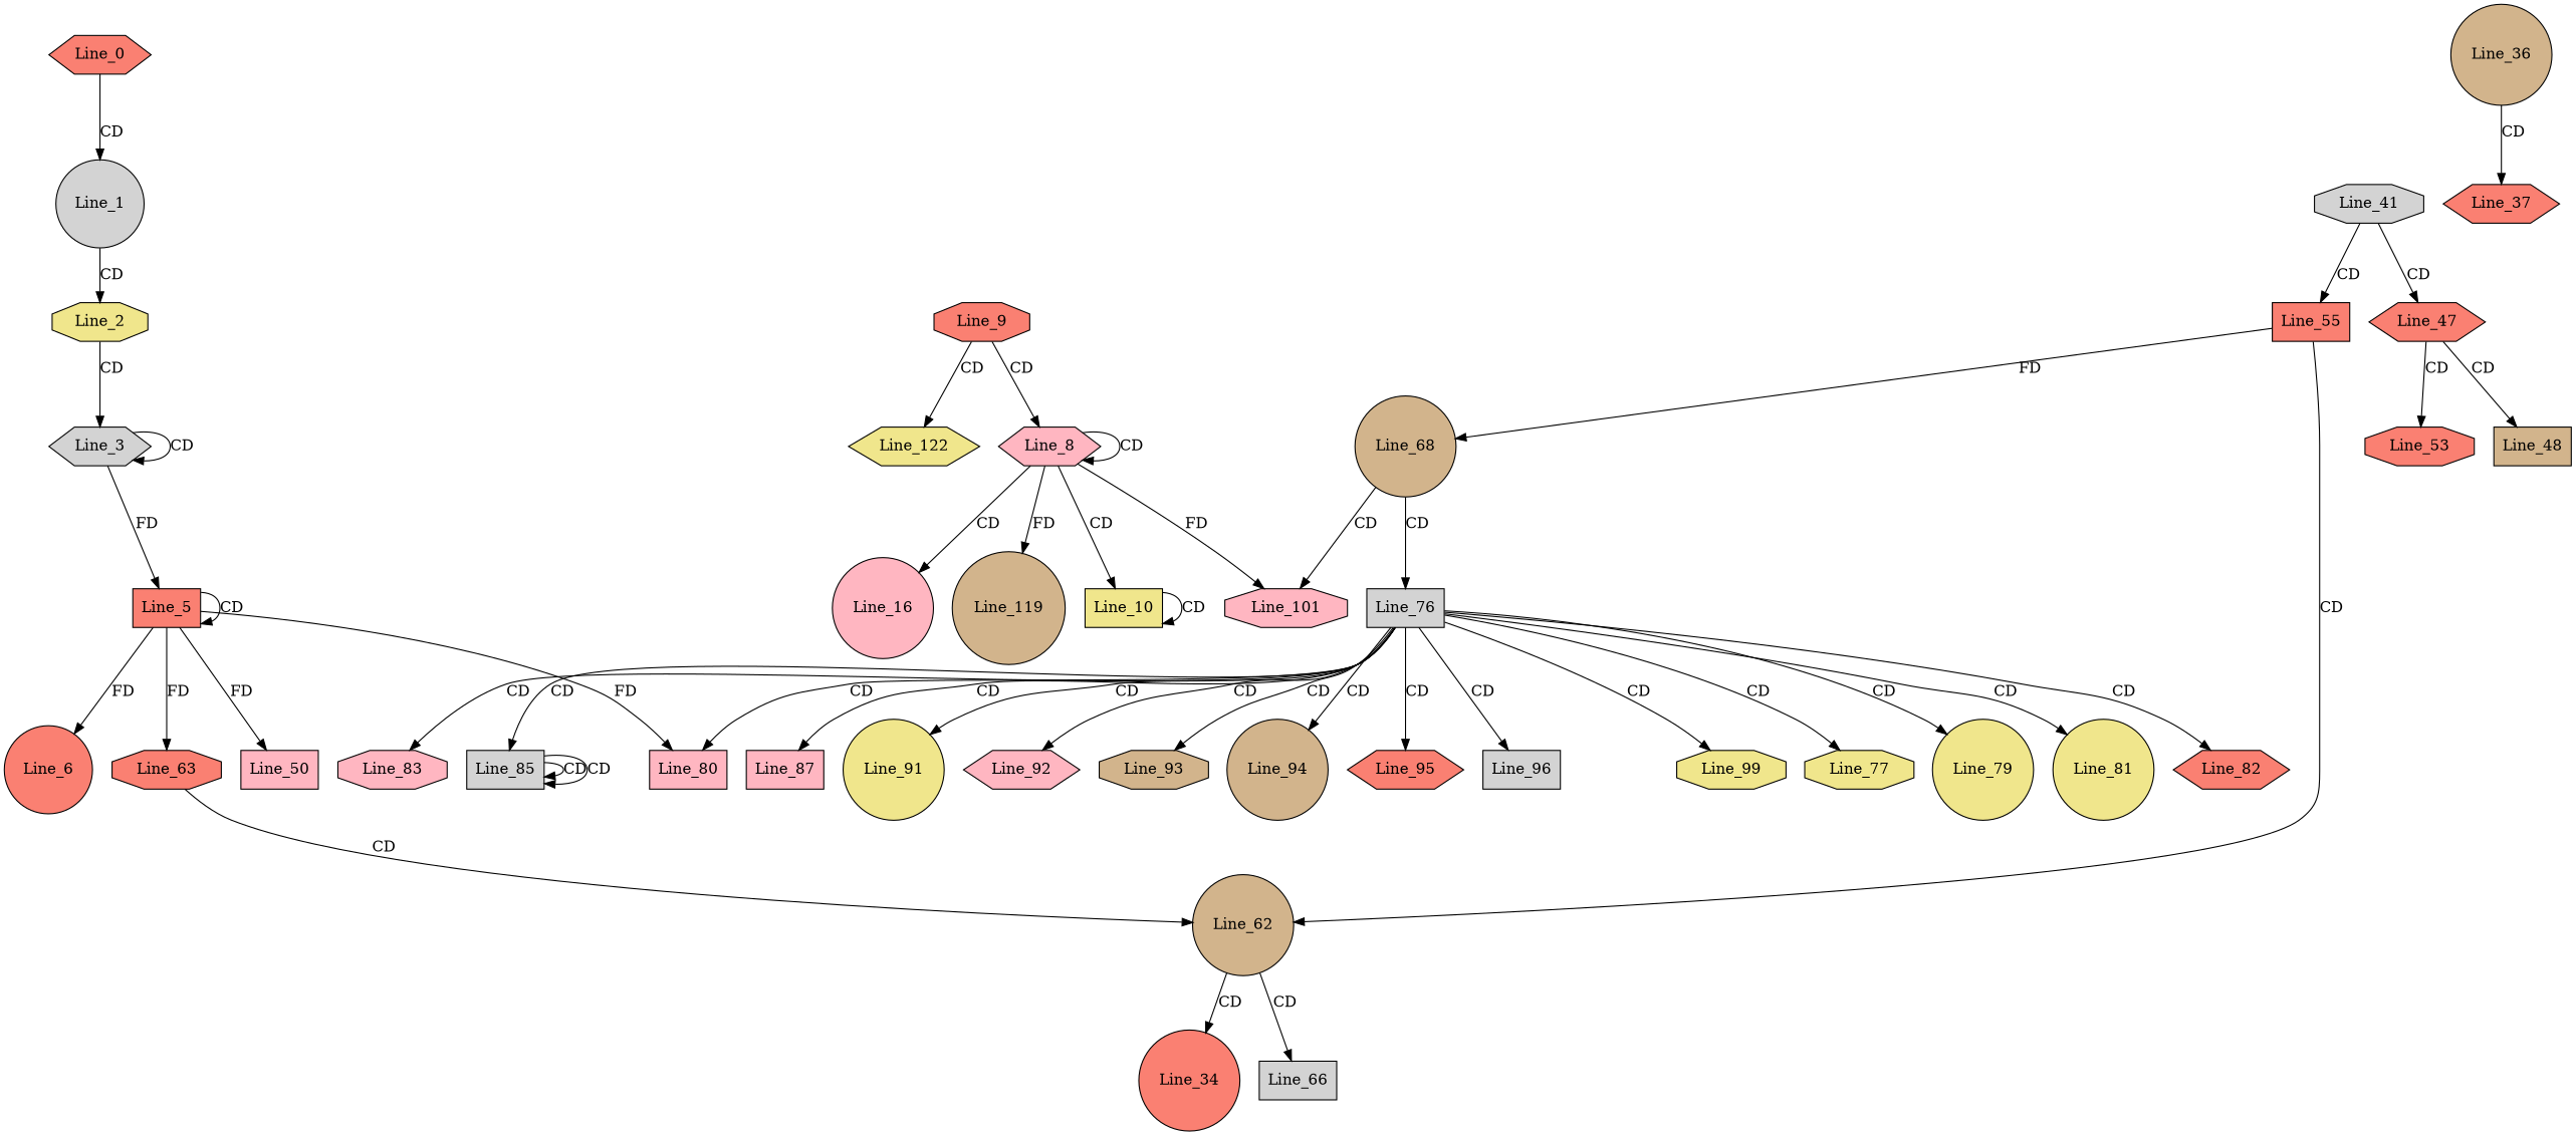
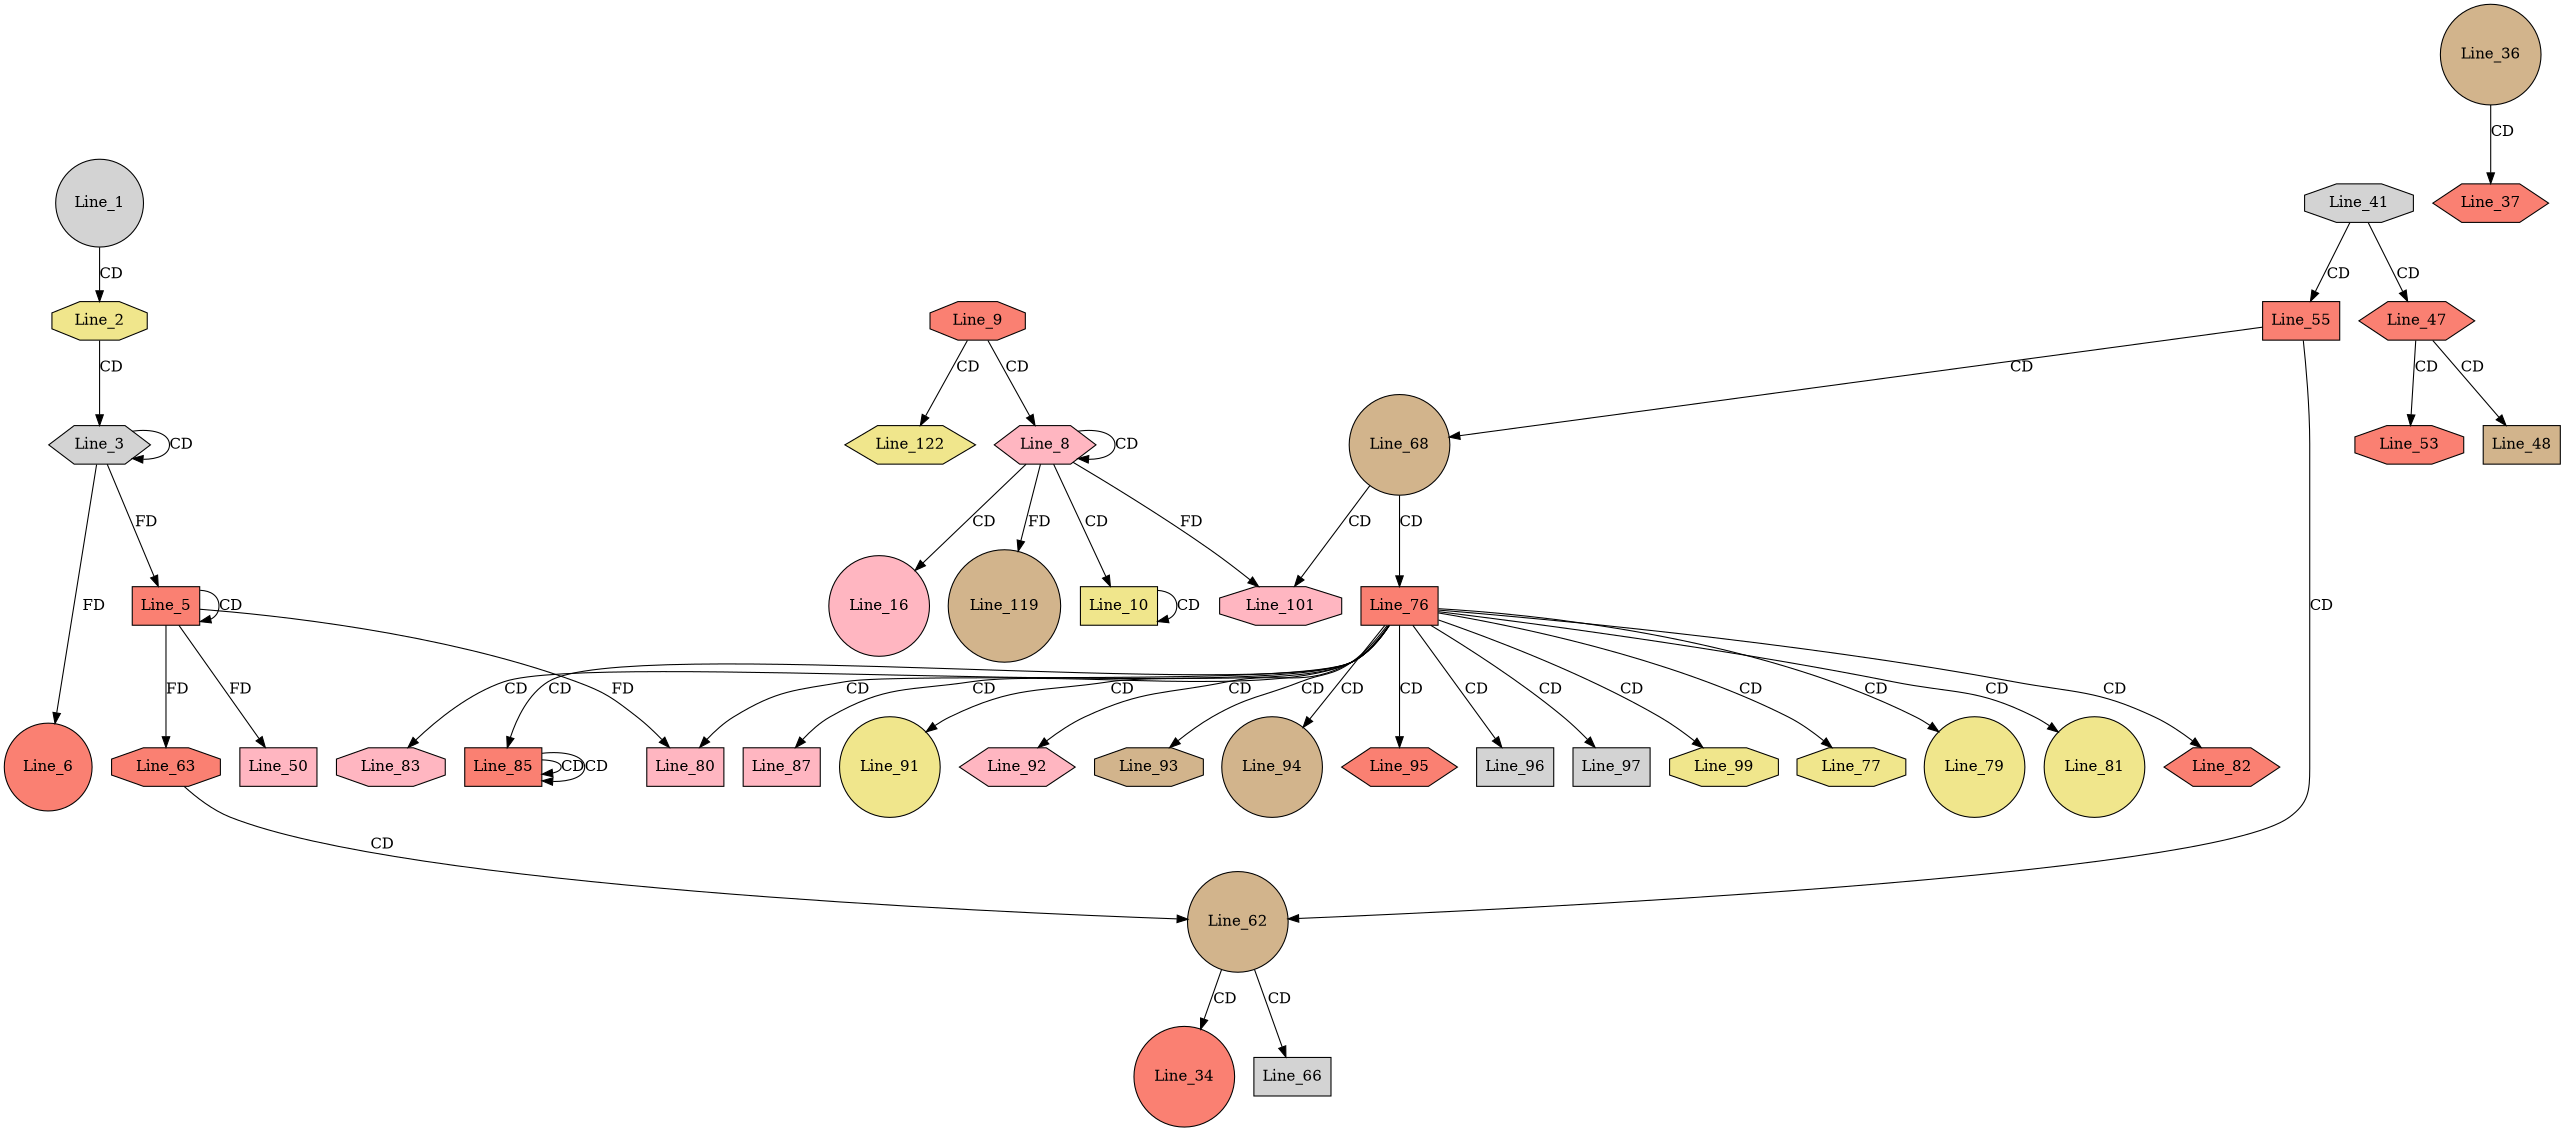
  digraph {
    node [fillcolor=salmon shape=circle style=filled]
-   Line_0 [shape=hexagon]
    Line_1 [fillcolor=lightgrey]
    Line_2 [fillcolor=khaki shape=octagon]
    Line_3 [fillcolor=lightgrey shape=hexagon]
    Line_5 [shape=box]
    Line_6
    Line_50 [fillcolor=lightpink shape=box]
    Line_63 [shape=octagon]
    Line_80 [fillcolor=lightpink shape=box]
    Line_62 [fillcolor=tan]
    n11 [label=Line_9 shape=octagon]
    Line_8 [fillcolor=lightpink shape=hexagon]
    Line_122 [fillcolor=khaki shape=hexagon]
    Line_10 [fillcolor=khaki shape=box]
    n15 [fillcolor=lightpink label=Line_16]
    Line_101 [fillcolor=lightpink shape=octagon]
    Line_119 [fillcolor=tan]
    Line_36 [fillcolor=tan]
    Line_37 [shape=hexagon]
    Line_41 [fillcolor=lightgrey shape=octagon]
    Line_47 [shape=hexagon]
    Line_55 [shape=box]
    Line_48 [fillcolor=tan shape=box]
    Line_53 [shape=octagon]
    Line_68 [fillcolor=tan]
    n26 [label=Line_34]
    Line_66 [fillcolor=lightgrey shape=box]
-   Line_76 [fillcolor=lightgrey shape=box]
+   Line_76 [shape=box]
    Line_77 [fillcolor=khaki shape=octagon]
    Line_79 [fillcolor=khaki]
    Line_81 [fillcolor=khaki]
    Line_82 [shape=hexagon]
    Line_83 [fillcolor=lightpink shape=octagon]
-   Line_85 [fillcolor=lightgrey shape=box]
+   Line_85 [shape=box]
    Line_87 [fillcolor=lightpink shape=box]
    Line_91 [fillcolor=khaki]
    Line_92 [fillcolor=lightpink shape=hexagon]
    Line_93 [fillcolor=tan shape=octagon]
    Line_94 [fillcolor=tan]
    Line_95 [shape=hexagon]
    Line_96 [fillcolor=lightgrey shape=box]
+   Line_97 [fillcolor=lightgrey shape=box]
    Line_99 [fillcolor=khaki shape=octagon]
-   Line_0 -> Line_1 [label=CD]
    Line_1 -> Line_2 [label=CD]
    Line_2 -> Line_3 [label=CD]
    Line_3 -> Line_3 [label=CD]
    Line_3 -> Line_5 [label=FD]
    Line_5 -> Line_5 [label=CD]
-   Line_5 -> Line_6 [label=FD]
+   Line_3 -> Line_6 [label=FD]
    Line_5 -> Line_50 [label=FD]
    Line_5 -> Line_63 [label=FD]
    Line_5 -> Line_80 [label=FD]
    Line_63 -> Line_62 [label=CD]
    Line_62 -> n26 [label=CD]
    Line_62 -> Line_66 [label=CD]
    n11 -> Line_8 [label=CD]
    n11 -> Line_122 [label=CD]
    Line_8 -> Line_8 [label=CD]
    Line_8 -> Line_10 [label=CD]
    Line_8 -> n15 [label=CD]
    Line_8 -> Line_101 [label=FD]
    Line_8 -> Line_119 [label=FD]
    Line_10 -> Line_10 [label=CD]
    Line_36 -> Line_37 [label=CD]
    Line_41 -> Line_47 [label=CD]
    Line_41 -> Line_55 [label=CD]
    Line_47 -> Line_48 [label=CD]
    Line_47 -> Line_53 [label=CD]
    Line_55 -> Line_62 [label=CD]
-   Line_55 -> Line_68 [label=FD]
+   Line_55 -> Line_68 [label=CD]
    Line_68 -> Line_101 [label=CD]
    Line_68 -> Line_76 [label=CD]
    Line_76 -> Line_80 [label=CD]
    Line_76 -> Line_77 [label=CD]
    Line_76 -> Line_79 [label=CD]
    Line_76 -> Line_81 [label=CD]
    Line_76 -> Line_82 [label=CD]
    Line_76 -> Line_83 [label=CD]
    Line_76 -> Line_85 [label=CD]
    Line_76 -> Line_87 [label=CD]
    Line_76 -> Line_91 [label=CD]
    Line_76 -> Line_92 [label=CD]
    Line_76 -> Line_93 [label=CD]
    Line_76 -> Line_94 [label=CD]
    Line_76 -> Line_95 [label=CD]
    Line_76 -> Line_96 [label=CD]
+   Line_76 -> Line_97 [label=CD]
    Line_76 -> Line_99 [label=CD]
    Line_85 -> Line_85 [label=CD]
    Line_85 -> Line_85 [label=CD]
  }
